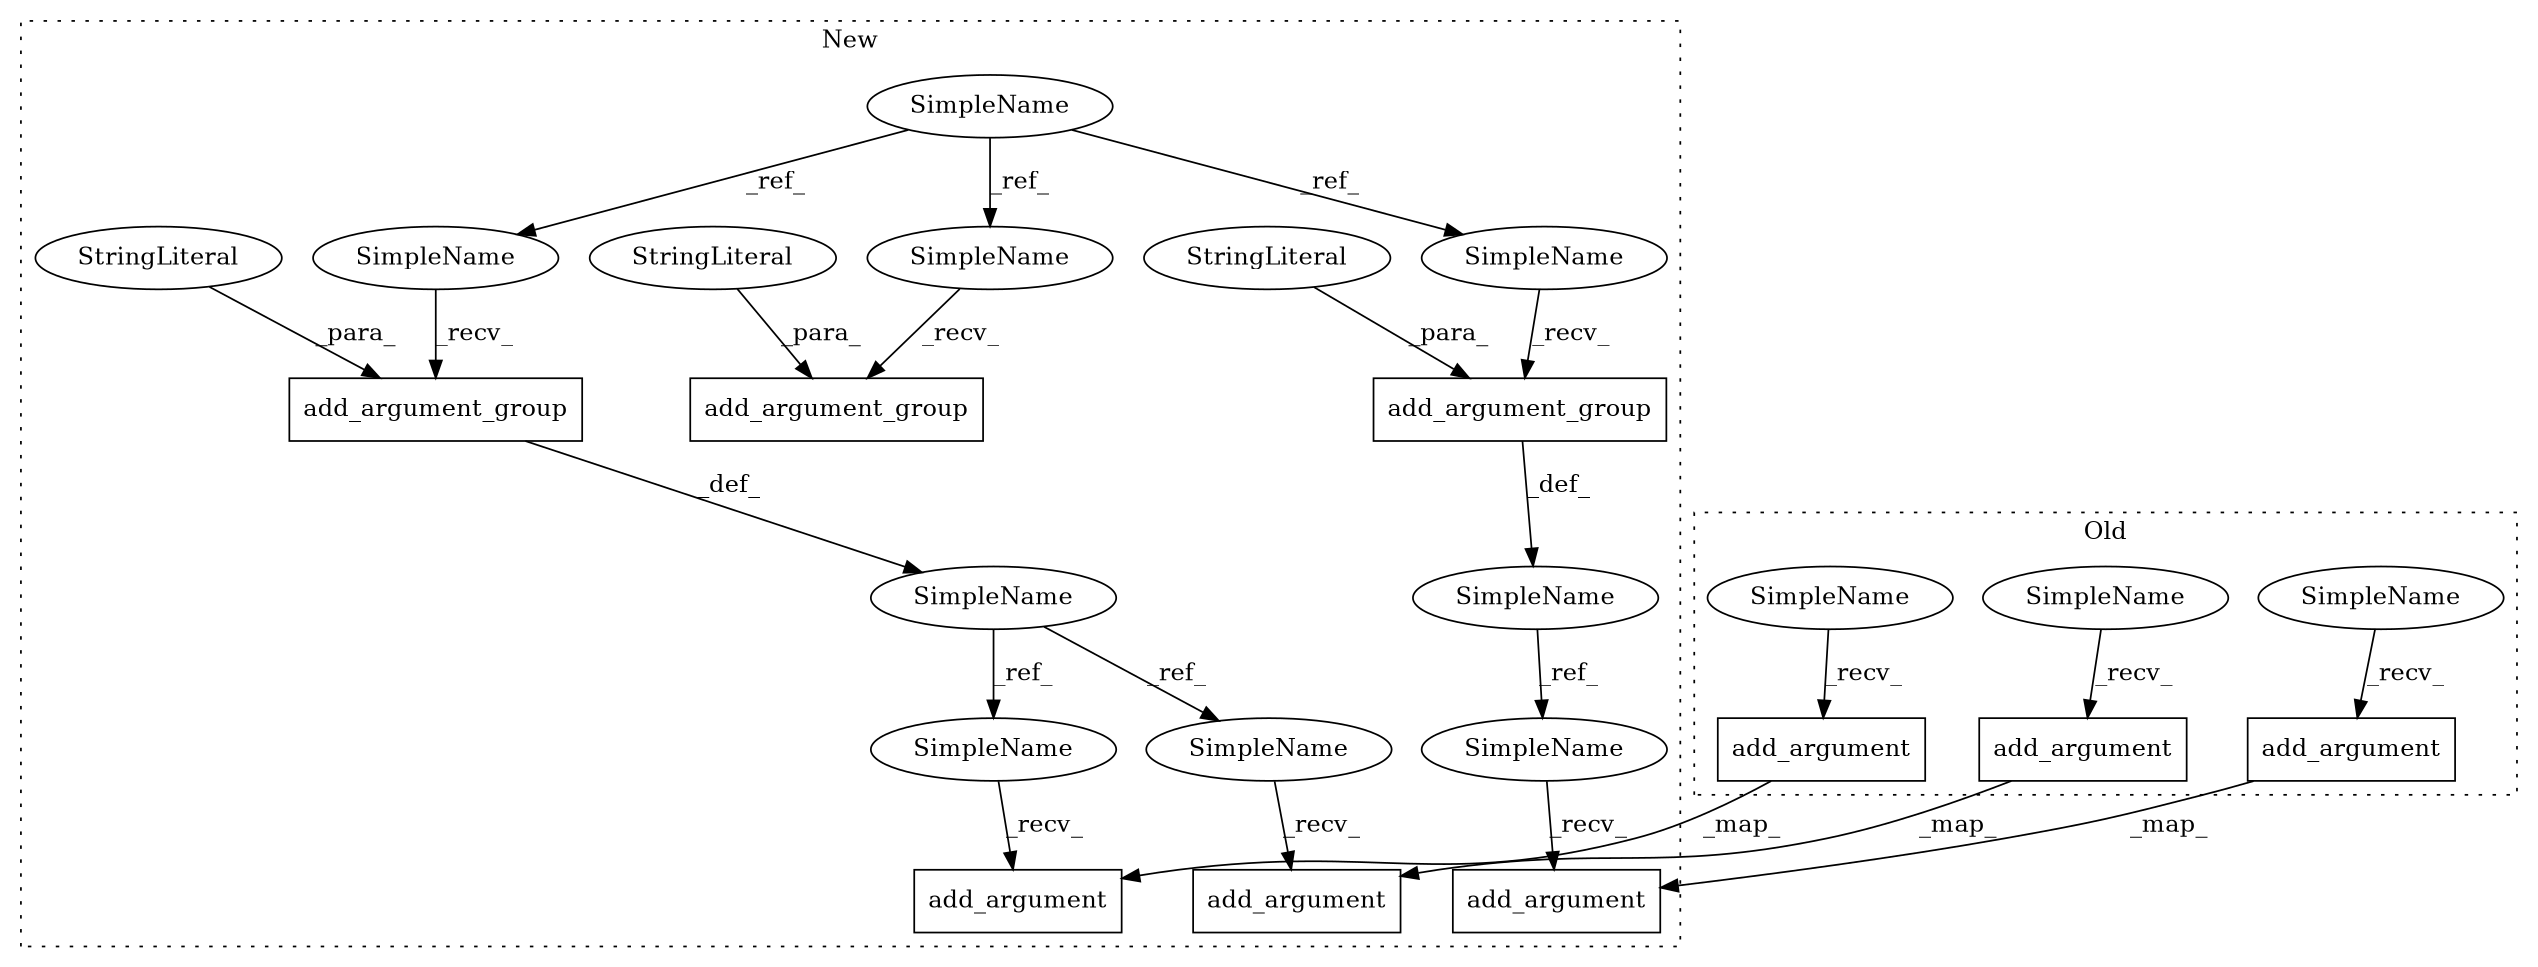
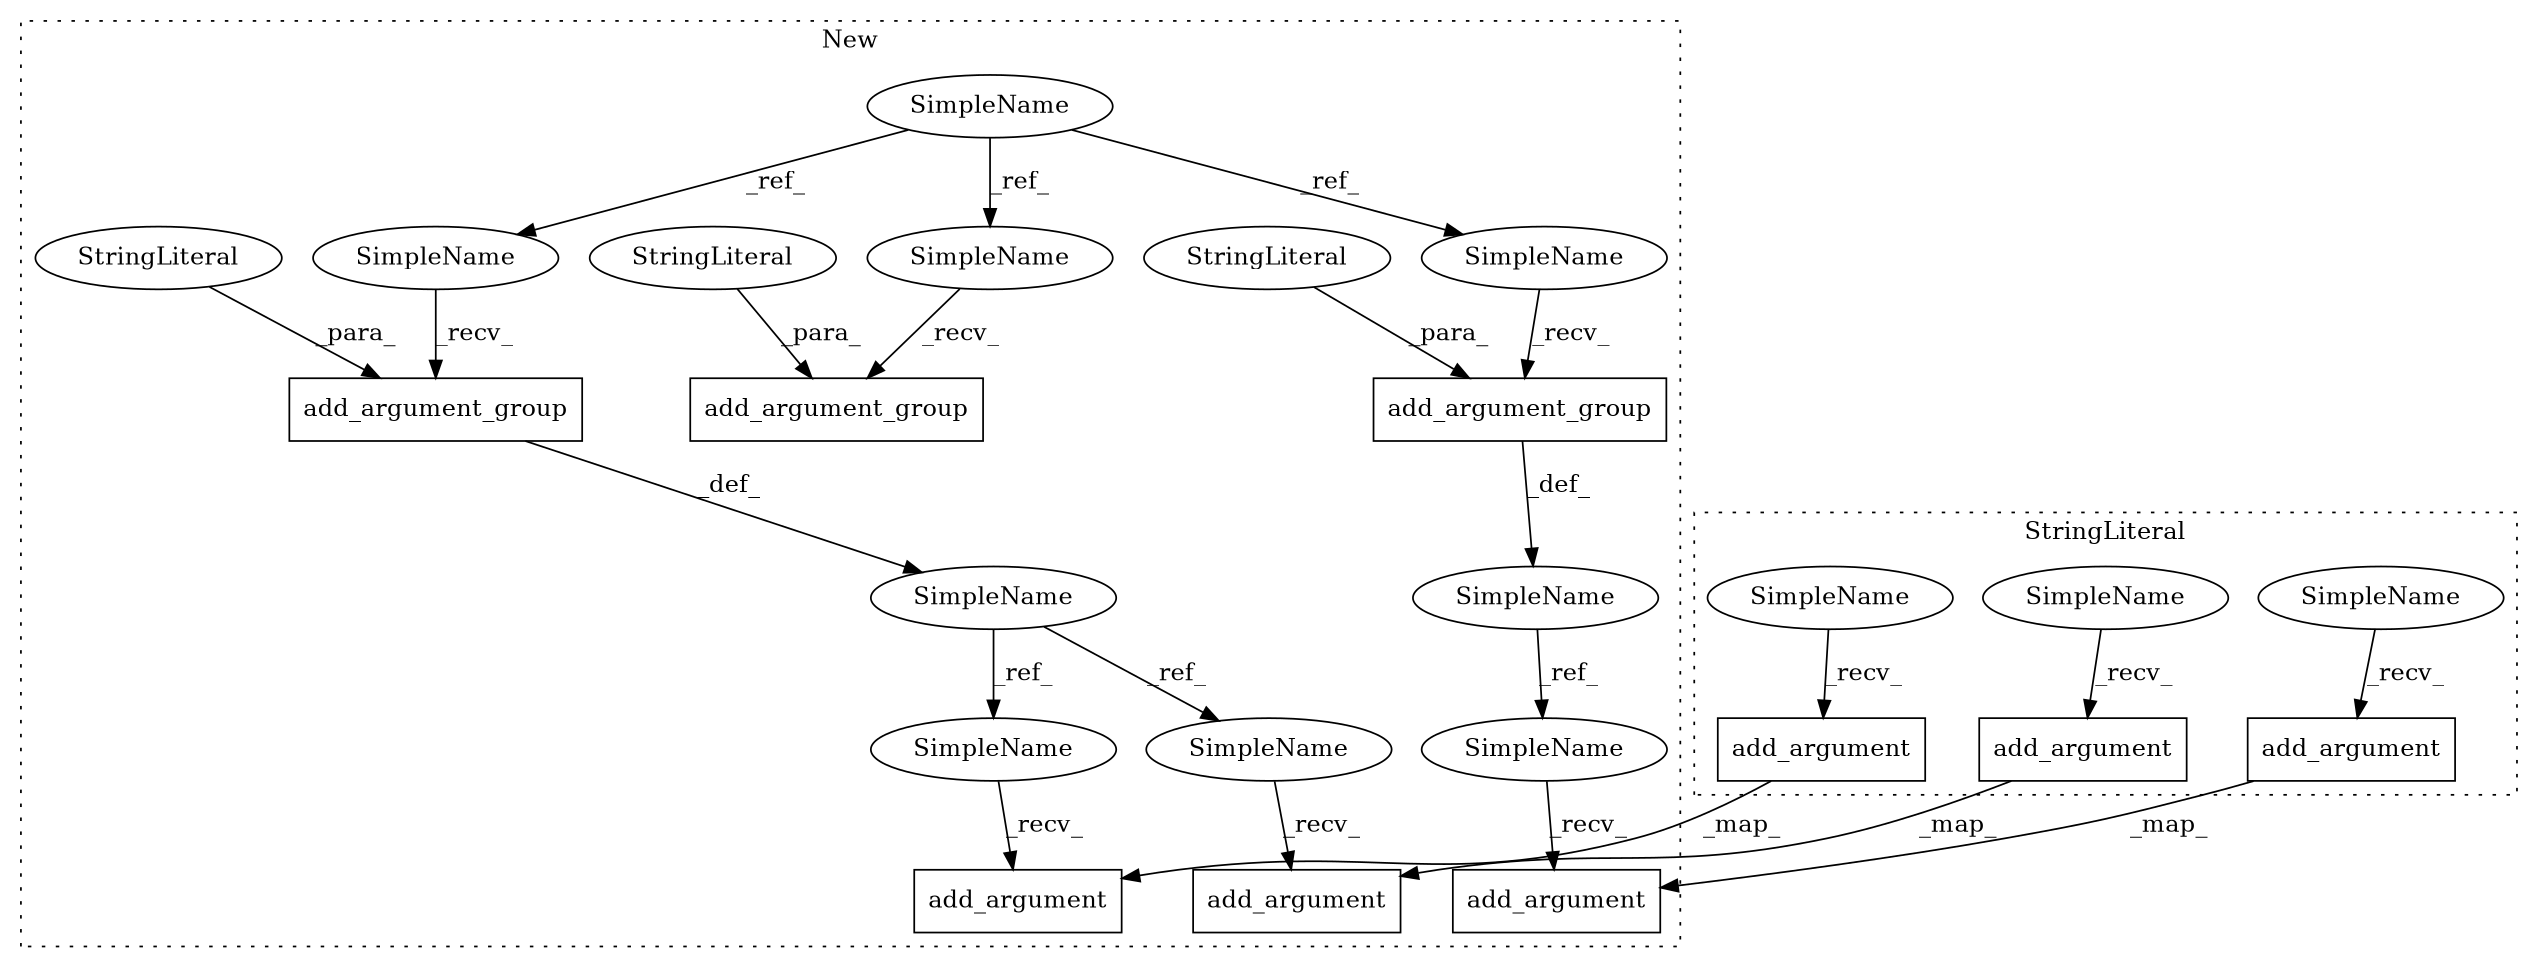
  digraph {
    node [a=42 l=6 shape=ellipse]
    n1 [a=32 l="13,1" label=add_argument s="13760,13820" shape=box]
    n2 [a=32 l="13,1" label=add_argument s="13623,13746" shape=box]
    n3 [a=32 l="13,1" label=add_argument s="11981,12027" shape=box]
    n4 [label=SimpleName s=11974]
    n5 [label=SimpleName s=13753]
    n6 [label=SimpleName s=13616]
    n7 [a=32 l="13,1" label=add_argument s="13113,13173" shape=box]
    n8 [l=5 label=SimpleName s=12870]
    n9 [label=SimpleName s=12015]
    n10 [a=32 l="19,1" label=add_argument_group s="14232,14263" shape=box]
    n11 [a=45 l=12 label=StringLiteral s=14251]
    n12 [a=32 l="19,1" label=add_argument_group s="12055,12081" shape=box]
    n13 [a=45 l=7 label=StringLiteral s=12074]
    n14 [a=32 l="19,1" label=add_argument_group s="12883,12908" shape=box]
    n15 [a=45 label=StringLiteral s=12902]
    n16 [a=32 l="13,1" label=add_argument s="12977,13100" shape=box]
    n17 [l=5 label=SimpleName s=14219]
    n18 [a=32 l="13,1" label=add_argument s="14276,14322" shape=box]
    n19 [label=SimpleName s=14225]
    n20 [label=SimpleName s=12048]
    n21 [label=SimpleName s=12876]
    n22 [l=5 label=SimpleName s=14270]
    n23 [l=5 label=SimpleName s=13107]
    n24 [l=5 label=SimpleName s=12971]
    subgraph cluster_1 {
-     label=Old
+     label=StringLiteral
      style=dotted
      n1
      n2
      n3
      n4
      n5
      n6
    }
    subgraph cluster_2 {
      label=New
      style=dotted
      n7
      n8
      n9
      n10
      n11
      n12
      n13
      n14
      n15
      n16
      n17
      n18
      n19
      n20
      n21
      n22
      n23
      n24
    }
    n1 -> n7 [label=_map_]
    n2 -> n16 [label=_map_]
    n3 -> n18 [label=_map_]
    n4 -> n3 [label=_recv_]
    n5 -> n1 [label=_recv_]
    n6 -> n2 [label=_recv_]
    n8 -> n23 [label=_ref_]
    n8 -> n24 [label=_ref_]
    n9 -> n19 [label=_ref_]
    n9 -> n20 [label=_ref_]
    n9 -> n21 [label=_ref_]
    n10 -> n17 [label=_def_]
    n11 -> n10 [label=_para_]
    n13 -> n12 [label=_para_]
    n14 -> n8 [label=_def_]
    n15 -> n14 [label=_para_]
    n17 -> n22 [label=_ref_]
    n19 -> n10 [label=_recv_]
    n20 -> n12 [label=_recv_]
    n21 -> n14 [label=_recv_]
    n22 -> n18 [label=_recv_]
    n23 -> n7 [label=_recv_]
    n24 -> n16 [label=_recv_]
  }
